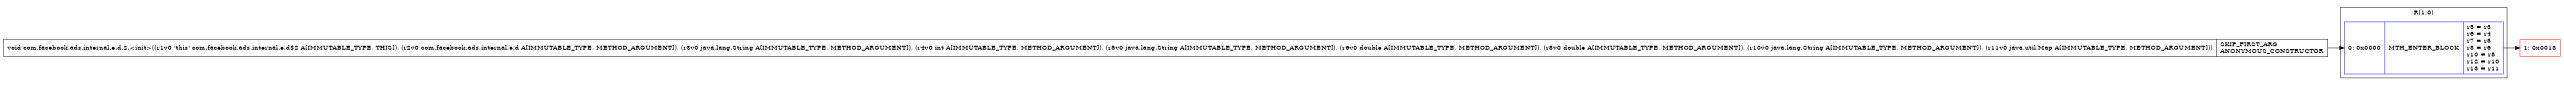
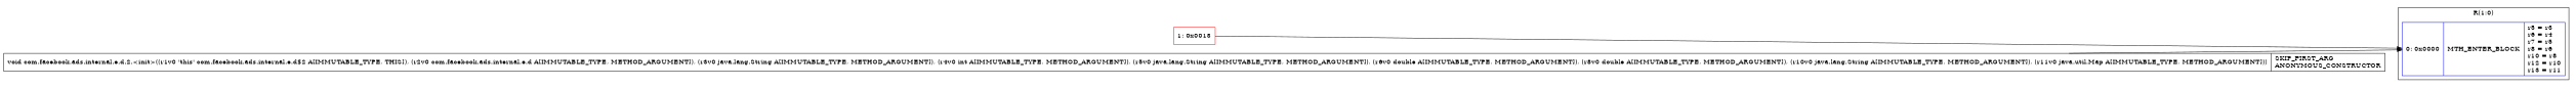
  digraph {
    rankdir=LR
    node [shape=record]
    n1 [color=blue label="{0\:\ 0x0000|MTH_ENTER_BLOCK\l|r5 = r3\lr6 = r4\lr7 = r5\lr8 = r6\lr10 = r8\lr12 = r10\lr13 = r11\l}"]
    n2 [color=red label="{1\:\ 0x0013}"]
    n3 [label="{void com.facebook.ads.internal.e.d.2.\<init\>((r1v0 'this' com.facebook.ads.internal.e.d$2 A[IMMUTABLE_TYPE, THIS]), (r2v0 com.facebook.ads.internal.e.d A[IMMUTABLE_TYPE, METHOD_ARGUMENT]), (r3v0 java.lang.String A[IMMUTABLE_TYPE, METHOD_ARGUMENT]), (r4v0 int A[IMMUTABLE_TYPE, METHOD_ARGUMENT]), (r5v0 java.lang.String A[IMMUTABLE_TYPE, METHOD_ARGUMENT]), (r6v0 double A[IMMUTABLE_TYPE, METHOD_ARGUMENT]), (r8v0 double A[IMMUTABLE_TYPE, METHOD_ARGUMENT]), (r10v0 java.lang.String A[IMMUTABLE_TYPE, METHOD_ARGUMENT]), (r11v0 java.util.Map A[IMMUTABLE_TYPE, METHOD_ARGUMENT]))  | SKIP_FIRST_ARG\lANONYMOUS_CONSTRUCTOR\l}"]
    subgraph cluster_1 {
      label="R(1:0)"
      n1
    }
-   n1 -> n2
+   n2 -> n1
    n3 -> n1
  }
